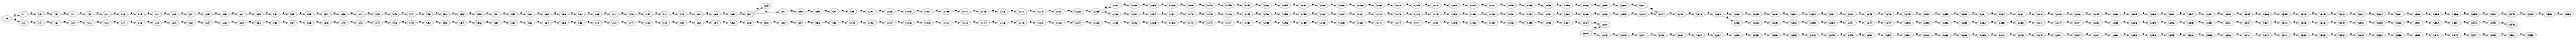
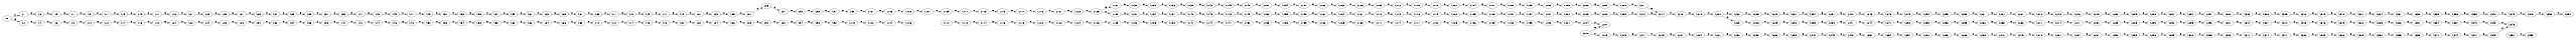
  strict digraph {
    rankdir=LR
    S0
    S1
    S2
    S3
    S4
    S5
    S6
    S7
    S8
    S9
    S10
    S11
    S12
    S13
    S14
    S15
    S16
    S17
    S18
    S19
    S20
    S21
    S22
    S23
    S24
    S25
    S26
    S27
    S28
    S29
    S30
    S31
    S32
    S33
    S34
    S35
    S36
    S37
    S38
    S39
    S40
    S41
    S42
    S43
    S44
    S45
    S46
    S47
    S48
    S49
    S50
    S51
    S52
    S53
    S54
    S55
    S56
    S57
    S58
    S59
    S60
    S61
    S62
    S63
    S64
    S65
    S66
    S67
    S68
    S69
    S70
    S71
    S72
    S73
    S74
    S75
    S76
    S77
    S78
    S79
    S80
    S81
    S82
    S83
    S84
    S85
    S86
    S87
    S88
    S89
    S90
    S91
    S92
    S93
    S94
    S95
    S96
    S97
    S98
    S99
    S100
    S101
    S102
    S103
    S104
    S105
    S106
    S107
-   S108
    S109
    S110
    S111
    S112
    S113
    S114
    S115
    S116
    S117
    S118
    S119
    S120
    S121
    S122
    S123
    S124
    S125
    S126
    S127
    S128
    S129
    S130
    S131
    S132
    S133
    S134
    S135
    S136
    S137
    S138
    S139
    S140
    S141
    S142
    S143
    S144
    S145
    S146
    S147
    S148
    S149
    S150
    S151
    S152
    S153
    S154
    S155
    S156
    S157
    S158
    S159
    S160
    S161
    S162
    S163
    S164
    S165
    S166
    S167
    S168
    S169
    S170
    S171
    S172
    S173
    S174
    S175
    S176
    S177
    S178
    S179
    S180
    S181
    S182
    S183
    S184
    S185
    S186
    S187
    S188
    S189
    S190
    S191
    S192
    S193
    S194
    S195
    S196
    S197
    S198
    S199
    S200
    S201
    S202
    S203
    S204
    S205
    S206
    S207
    S208
    S209
    S211
    S212
    S210
    S213
    S214
    S215
    S216
    S217
    S218
    S219
    S220
    S221
    S222
    S223
    S224
    S225
    S226
    S227
    S228
    S229
    S230
    S231
    S232
    S233
    S234
    S235
    S236
    S237
    S238
    S239
    S240
    S241
    S242
    S243
    S244
    S245
    S246
    S247
    S248
    S249
    S250
    S251
    S252
    S253
    S254
    S255
    S256
    S257
    S258
    S259
    S260
    S261
    S262
    S263
    S264
    S265
    S266
    S267
    S268
    S269
    S270
    S271
    S272
    S273
    S274
    S275
    S276
    S277
    S278
    S279
    S280
    S281
    S282
    S283
    S284
    S285
    S286
    S287
    S288
    S289
    S290
    S291
    S292
    S293
    S294
    S295
    S296
    S297
    S298
    S299
    S300
    S301
    S302
    S303
    S304
    S305
    S306
    S307
    S308
    S309
    S310
    S311
    S312
    S313
    S314
    S315
    S316
    S317
    S318
    S319
    S320
    S321
    S322
    S323
    S324
    S325
    S326
    S327
    S328
    S329
    S330
    S331
    S332
    S333
    S334
    S335
    S336
    S337
    S338
    S339
    S340
    S341
    S342
    S343
    S344
    S345
    S346
    S347
    S348
    S349
    S350
    S351
    S352
    S353
    S0 -> S1 [label=T]
    S0 -> S2 [label=G]
    S1 -> S3 [label=C]
    S2 -> S4 [label=T]
    S3 -> S5 [label=C]
    S4 -> S6 [label=A]
    S5 -> S7 [label=G]
    S6 -> S8 [label=G]
    S7 -> S9 [label=T]
    S8 -> S10 [label=A]
    S9 -> S11 [label=T]
    S10 -> S12 [label=G]
    S11 -> S13 [label=T]
    S12 -> S14 [label=T]
    S13 -> S15 [label=C]
    S14 -> S16 [label=C]
    S15 -> S17 [label=C]
    S16 -> S18 [label=A]
    S17 -> S19 [label=G]
    S18 -> S20 [label=G]
    S19 -> S21 [label=T]
    S20 -> S22 [label=A]
    S21 -> S23 [label=T]
    S22 -> S24 [label=A]
    S23 -> S25 [label=C]
    S24 -> S26 [label=C]
    S25 -> S27 [label=G]
    S26 -> S28 [label=A]
    S27 -> S29 [label=T]
    S28 -> S30 [label=G]
    S29 -> S31 [label=T]
    S30 -> S32 [label=T]
    S31 -> S33 [label=C]
    S32 -> S34 [label=T]
    S33 -> S35 [label=G]
    S34 -> S36 [label=A]
    S35 -> S37 [label=T]
    S36 -> S38 [label=C]
    S37 -> S39 [label=C]
    S38 -> S40 [label=G]
    S39 -> S41 [label=G]
    S40 -> S42 [label=T]
    S41 -> S43 [label=G]
    S42 -> S44 [label=C]
    S43 -> S45 [label=A]
    S44 -> S46 [label=G]
    S45 -> S47 [label=A]
    S46 -> S48 [label=G]
    S47 -> S49 [label=C]
    S48 -> S50 [label=T]
    S49 -> S51 [label=T]
    S50 -> S52 [label=A]
    S51 -> S53 [label=T]
    S52 -> S54 [label=A]
    S53 -> S55 [label=G]
    S54 -> S56 [label=A]
    S55 -> S57 [label=T]
    S56 -> S58 [label=G]
    S57 -> S59 [label=C]
    S58 -> S60 [label=A]
    S59 -> S61 [label=C]
    S60 -> S62 [label=C]
    S61 -> S63 [label=A]
    S62 -> S64 [label=A]
    S63 -> S65 [label=G]
    S64 -> S66 [label=A]
    S65 -> S67 [label=T]
    S66 -> S68 [label=A]
    S67 -> S69 [label=A]
    S68 -> S70 [label=C]
    S69 -> S71 [label=A]
    S70 -> S72 [label=A]
    S71 -> S73 [label=G]
    S72 -> S74 [label=T]
    S73 -> S75 [label=T]
    S74 -> S76 [label=A]
    S75 -> S77 [label=T]
    S76 -> S78 [label=G]
    S77 -> S79 [label=G]
    S78 -> S80 [label=A]
    S79 -> S81 [label=A]
    S80 -> S82 [label=T]
    S81 -> S83 [label=G]
    S82 -> S84 [label=G]
    S83 -> S85 [label=T]
    S84 -> S86 [label=T]
    S85 -> S87 [label=A]
    S86 -> S88 [label=T]
    S87 -> S89 [label=A]
    S88 -> S90 [label=G]
-   S87 -> S91 [label=C]
+   S89 -> S91 [label=C]
    S90 -> S92 [label=A]
    S91 -> S93 [label=G]
    S92 -> S94 [label=G]
    S93 -> S95 [label=T]
    S94 -> S96 [label=G]
    S95 -> S97 [label=C]
    S96 -> S98 [label=T]
    S97 -> S99 [label=G]
    S98 -> S100 [label=T]
    S99 -> S101 [label=A]
    S100 -> S102 [label=T]
    S101 -> S103 [label=C]
    S102 -> S104 [label=A]
    S103 -> S105 [label=T]
    S104 -> S106 [label=C]
    S105 -> S107 [label=A]
-   S106 -> S108 [label=G]
    S107 -> S109 [label=C]
-   S108 -> S110 [label=T]
    S109 -> S111 [label=A]
    S110 -> S112 [label=A]
    S111 -> S113 [label=T]
    S112 -> S114 [label=A]
    S113 -> S115 [label=G]
    S114 -> S116 [label=G]
    S115 -> S117 [label=G]
    S116 -> S118 [label=T]
    S117 -> S119 [label=G]
    S118 -> S120 [label=G]
    S119 -> S121 [label=T]
    S120 -> S122 [label=T]
    S121 -> S123 [label=A]
    S122 -> S124 [label=T]
    S123 -> S125 [label=A]
    S124 -> S126 [label=A]
    S125 -> S127 [label=G]
    S125 -> S128 [label=C]
    S126 -> S129 [label=T]
    S127 -> S130 [label=G]
    S128 -> S131 [label=C]
    S129 -> S132 [label=C]
    S130 -> S133 [label=G]
    S131 -> S134 [label=T]
    S132 -> S135 [label=G]
    S133 -> S136 [label=T]
    S134 -> S137 [label=C]
    S135 -> S138 [label=T]
    S136 -> S139 [label=A]
    S137 -> S140 [label=A]
    S138 -> S141 [label=A]
    S139 -> S142 [label=G]
    S140 -> S143 [label=G]
    S141 -> S144 [label=G]
    S142 -> S145 [label=T]
    S143 -> S146 [label=C]
    S144 -> S147 [label=A]
    S145 -> S148 [label=C]
    S146 -> S149 [label=T]
    S147 -> S150 [label=T]
    S148 -> S151 [label=A]
    S149 -> S152 [label=G]
    S150 -> S153 [label=T]
    S151 -> S154 [label=T]
    S152 -> S155 [label=T]
    S153 -> S156 [label=C]
    S154 -> S157 [label=A]
    S155 -> S158 [label=A]
    S156 -> S159 [label=A]
    S157 -> S160 [label=G]
    S158 -> S161 [label=G]
    S159 -> S162 [label=G]
    S160 -> S163 [label=T]
    S161 -> S164 [label=T]
    S162 -> S165 [label=C]
    S163 -> S166 [label=T]
    S164 -> S167 [label=T]
    S165 -> S168 [label=A]
    S166 -> S169 [label=G]
    S167 -> S170 [label=A]
    S168 -> S171 [label=G]
    S169 -> S172 [label=A]
    S170 -> S173 [label=G]
    S171 -> S174 [label=A]
    S172 -> S175 [label=A]
    S173 -> S176 [label=A]
    S174 -> S177 [label=C]
    S175 -> S178 [label=A]
    S176 -> S179 [label=A]
    S177 -> S180 [label=T]
    S178 -> S181 [label=C]
    S179 -> S182 [label=A]
    S180 -> S183 [label=T]
    S181 -> S184 [label=C]
    S182 -> S185 [label=C]
    S183 -> S186 [label=C]
    S184 -> S187 [label=G]
    S185 -> S188 [label=T]
    S186 -> S189 [label=G]
    S187 -> S190 [label=T]
    S188 -> S191 [label=C]
    S189 -> S192 [label=A]
    S190 -> S193 [label=T]
    S191 -> S194 [label=T]
    S192 -> S195 [label=T]
    S193 -> S196 [label=T]
    S194 -> S197 [label=T]
    S195 -> S198 [label=C]
    S196 -> S199 [label=T]
    S197 -> S200 [label=T]
    S198 -> S201 [label=A]
    S199 -> S202 [label=C]
    S200 -> S203 [label=C]
    S201 -> S204 [label=A]
    S202 -> S205 [label=G]
    S203 -> S206 [label=G]
    S204 -> S207 [label=A]
    S205 -> S208 [label=A]
    S206 -> S209 [label=A]
    S208 -> S211 [label=A]
    S209 -> S212 [label=A]
    S211 -> S214 [label=G]
    S212 -> S214 [label=G]
    S210 -> S207 [label=G]
    S210 -> S213 [label=T]
    S213 -> S215 [label=T]
    S214 -> S216 [label=A]
    S215 -> S217 [label=G]
    S216 -> S218 [label=G]
    S217 -> S219 [label=A]
    S218 -> S220 [label=A]
    S219 -> S221 [label=G]
    S220 -> S222 [label=C]
    S220 -> S223 [label=G]
    S221 -> S224 [label=C]
    S222 -> S225 [label=T]
    S223 -> S226 [label=T]
    S224 -> S227 [label=C]
    S225 -> S228 [label=C]
    S226 -> S229 [label=A]
    S227 -> S230 [label=G]
    S228 -> S231 [label=G]
    S229 -> S232 [label=G]
    S230 -> S233 [label=G]
    S231 -> S234 [label=A]
    S232 -> S235 [label=A]
    S233 -> S236 [label=T]
    S234 -> S237 [label=G]
    S235 -> S238 [label=G]
    S236 -> S239 [label=T]
    S237 -> S240 [label=G]
    S238 -> S241 [label=G]
    S239 -> S242 [label=G]
    S240 -> S243 [label=T]
    S241 -> S244 [label=A]
    S242 -> S245 [label=A]
    S243 -> S246 [label=A]
    S244 -> S247 [label=G]
    S245 -> S248 [label=C]
    S246 -> S249 [label=G]
    S247 -> S250 [label=G]
    S248 -> S251 [label=G]
    S249 -> S252 [label=T]
    S250 -> S253 [label=T]
    S251 -> S254 [label=A]
    S252 -> S255 [label=A]
    S253 -> S256 [label=A]
    S254 -> S257 [label=C]
    S255 -> S258 [label=A]
    S256 -> S259 [label=A]
    S257 -> S260 [label=G]
    S258 -> S261 [label=A]
    S259 -> S262 [label=A]
    S260 -> S263 [label=G]
    S261 -> S264 [label=G]
    S262 -> S265 [label=G]
    S263 -> S266 [label=A]
    S264 -> S267 [label=A]
    S265 -> S268 [label=G]
    S266 -> S269 [label=T]
    S267 -> S270 [label=A]
    S268 -> S271 [label=A]
    S269 -> S272 [label=T]
    S270 -> S273 [label=G]
    S271 -> S274 [label=G]
    S272 -> S275 [label=A]
    S273 -> S276 [label=T]
    S274 -> S277 [label=G]
    S275 -> S278 [label=C]
    S276 -> S279 [label=A]
    S277 -> S280 [label=A]
    S278 -> S281 [label=G]
    S279 -> S282 [label=G]
    S280 -> S283 [label=C]
    S281 -> S284 [label=A]
    S282 -> S285 [label=T]
    S283 -> S286 [label=C]
    S284 -> S287 [label=G]
    S285 -> S288 [label=C]
    S286 -> S289 [label=C]
    S287 -> S290 [label=T]
    S288 -> S291 [label=T]
    S289 -> S292 [label=A]
    S290 -> S293 [label=A]
    S291 -> S294 [label=G]
    S292 -> S295 [label=C]
    S293 -> S296 [label=T]
    S294 -> S297 [label=T]
    S295 -> S298 [label=T]
    S296 -> S299 [label=A]
    S297 -> S300 [label=G]
    S298 -> S301 [label=A]
    S299 -> S302 [label=G]
    S300 -> S303 [label=A]
    S301 -> S304 [label=G]
    S302 -> S305 [label=T]
    S303 -> S306 [label=C]
    S304 -> S307 [label=A]
    S305 -> S308 [label=A]
    S306 -> S309 [label=T]
    S307 -> S310 [label=C]
    S308 -> S311 [label=T]
    S309 -> S312 [label=A]
    S310 -> S313 [label=C]
    S311 -> S314 [label=A]
    S312 -> S315 [label=G]
    S313 -> S316 [label=C]
    S314 -> S317 [label=A]
    S315 -> S318 [label=G]
    S316 -> S319 [label=G]
    S317 -> S320 [label=G]
    S318 -> S321 [label=A]
    S319 -> S322 [label=T]
    S320 -> S323 [label=C]
    S321 -> S324 [label=G]
    S322 -> S325 [label=C]
    S323 -> S326 [label=A]
    S324 -> S327 [label=A]
    S325 -> S328 [label=G]
    S326 -> S329 [label=G]
    S327 -> S330 [label=C]
    S328 -> S331 [label=G]
    S329 -> S332 [label=T]
    S330 -> S333 [label=C]
    S331 -> S334 [label=T]
    S332 -> S335 [label=A]
    S333 -> S336 [label=G]
    S334 -> S337 [label=A]
    S335 -> S338 [label=A]
    S336 -> S339 [label=G]
    S337 -> S340 [label=G]
    S338 -> S341 [label=A]
    S339 -> S342 [label=T]
    S340 -> S343 [label=A]
    S341 -> S344 [label=C]
    S342 -> S345 [label=A]
    S343 -> S346 [label=A]
    S344 -> S347 [label=G]
    S345 -> S348 [label=A]
    S347 -> S349 [label=G]
    S348 -> S350 [label=A]
-   S349 -> S351 [label=T]
+   S349 -> S346 [label=T]
    S350 -> S352 [label=A]
    S351 -> S353 [label=A]
  }
